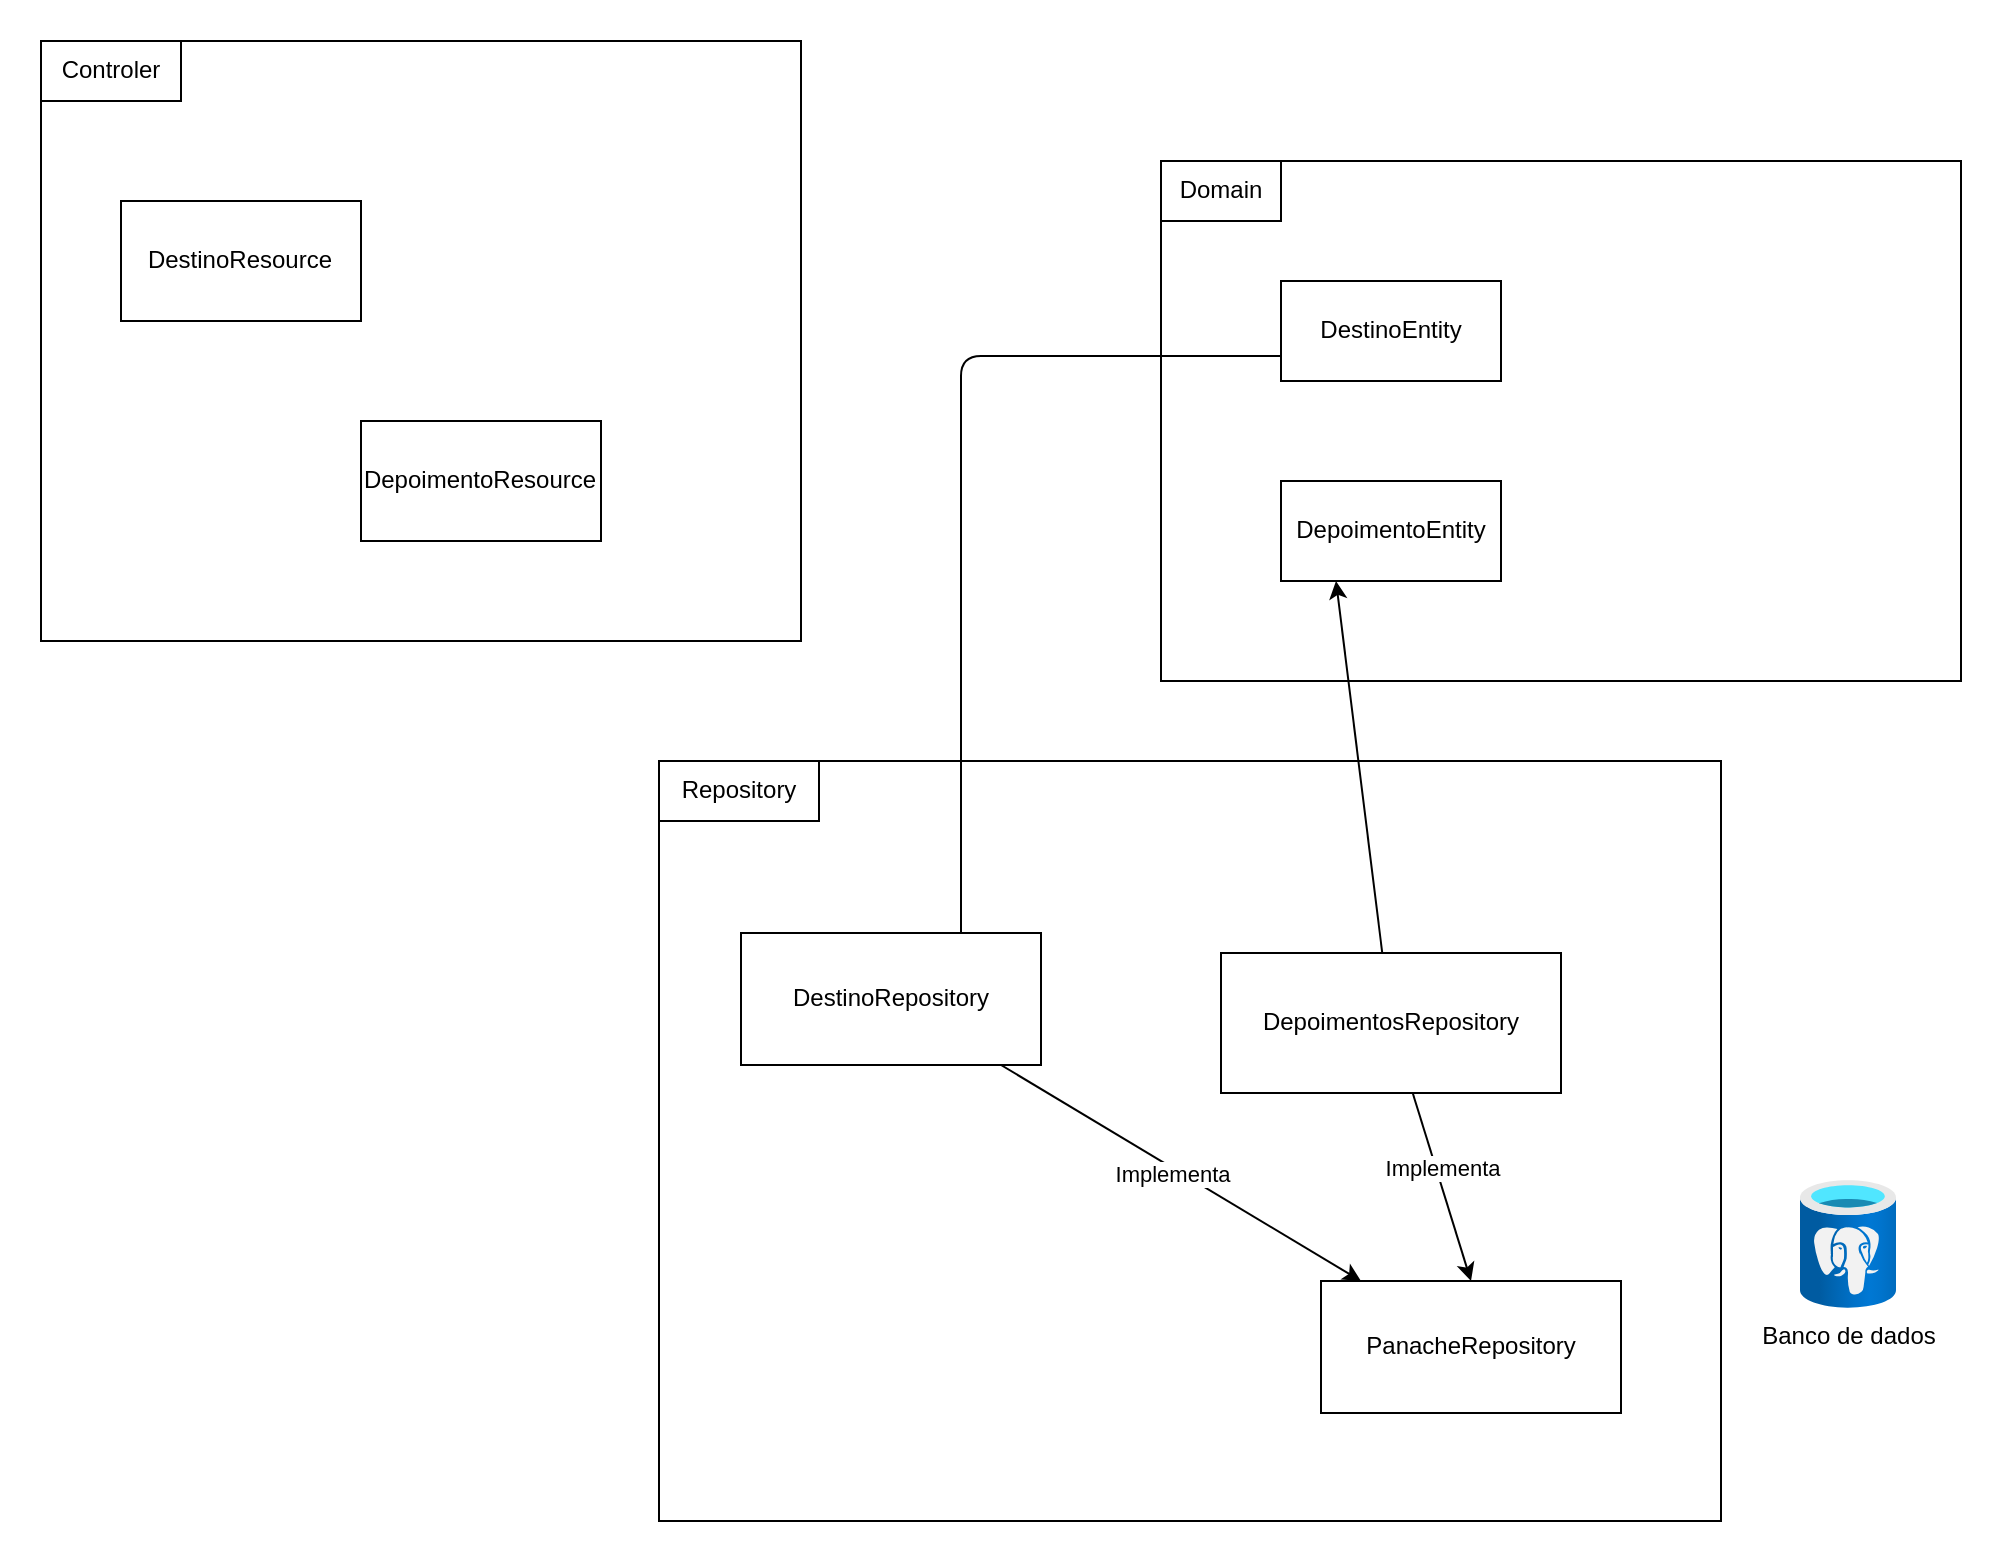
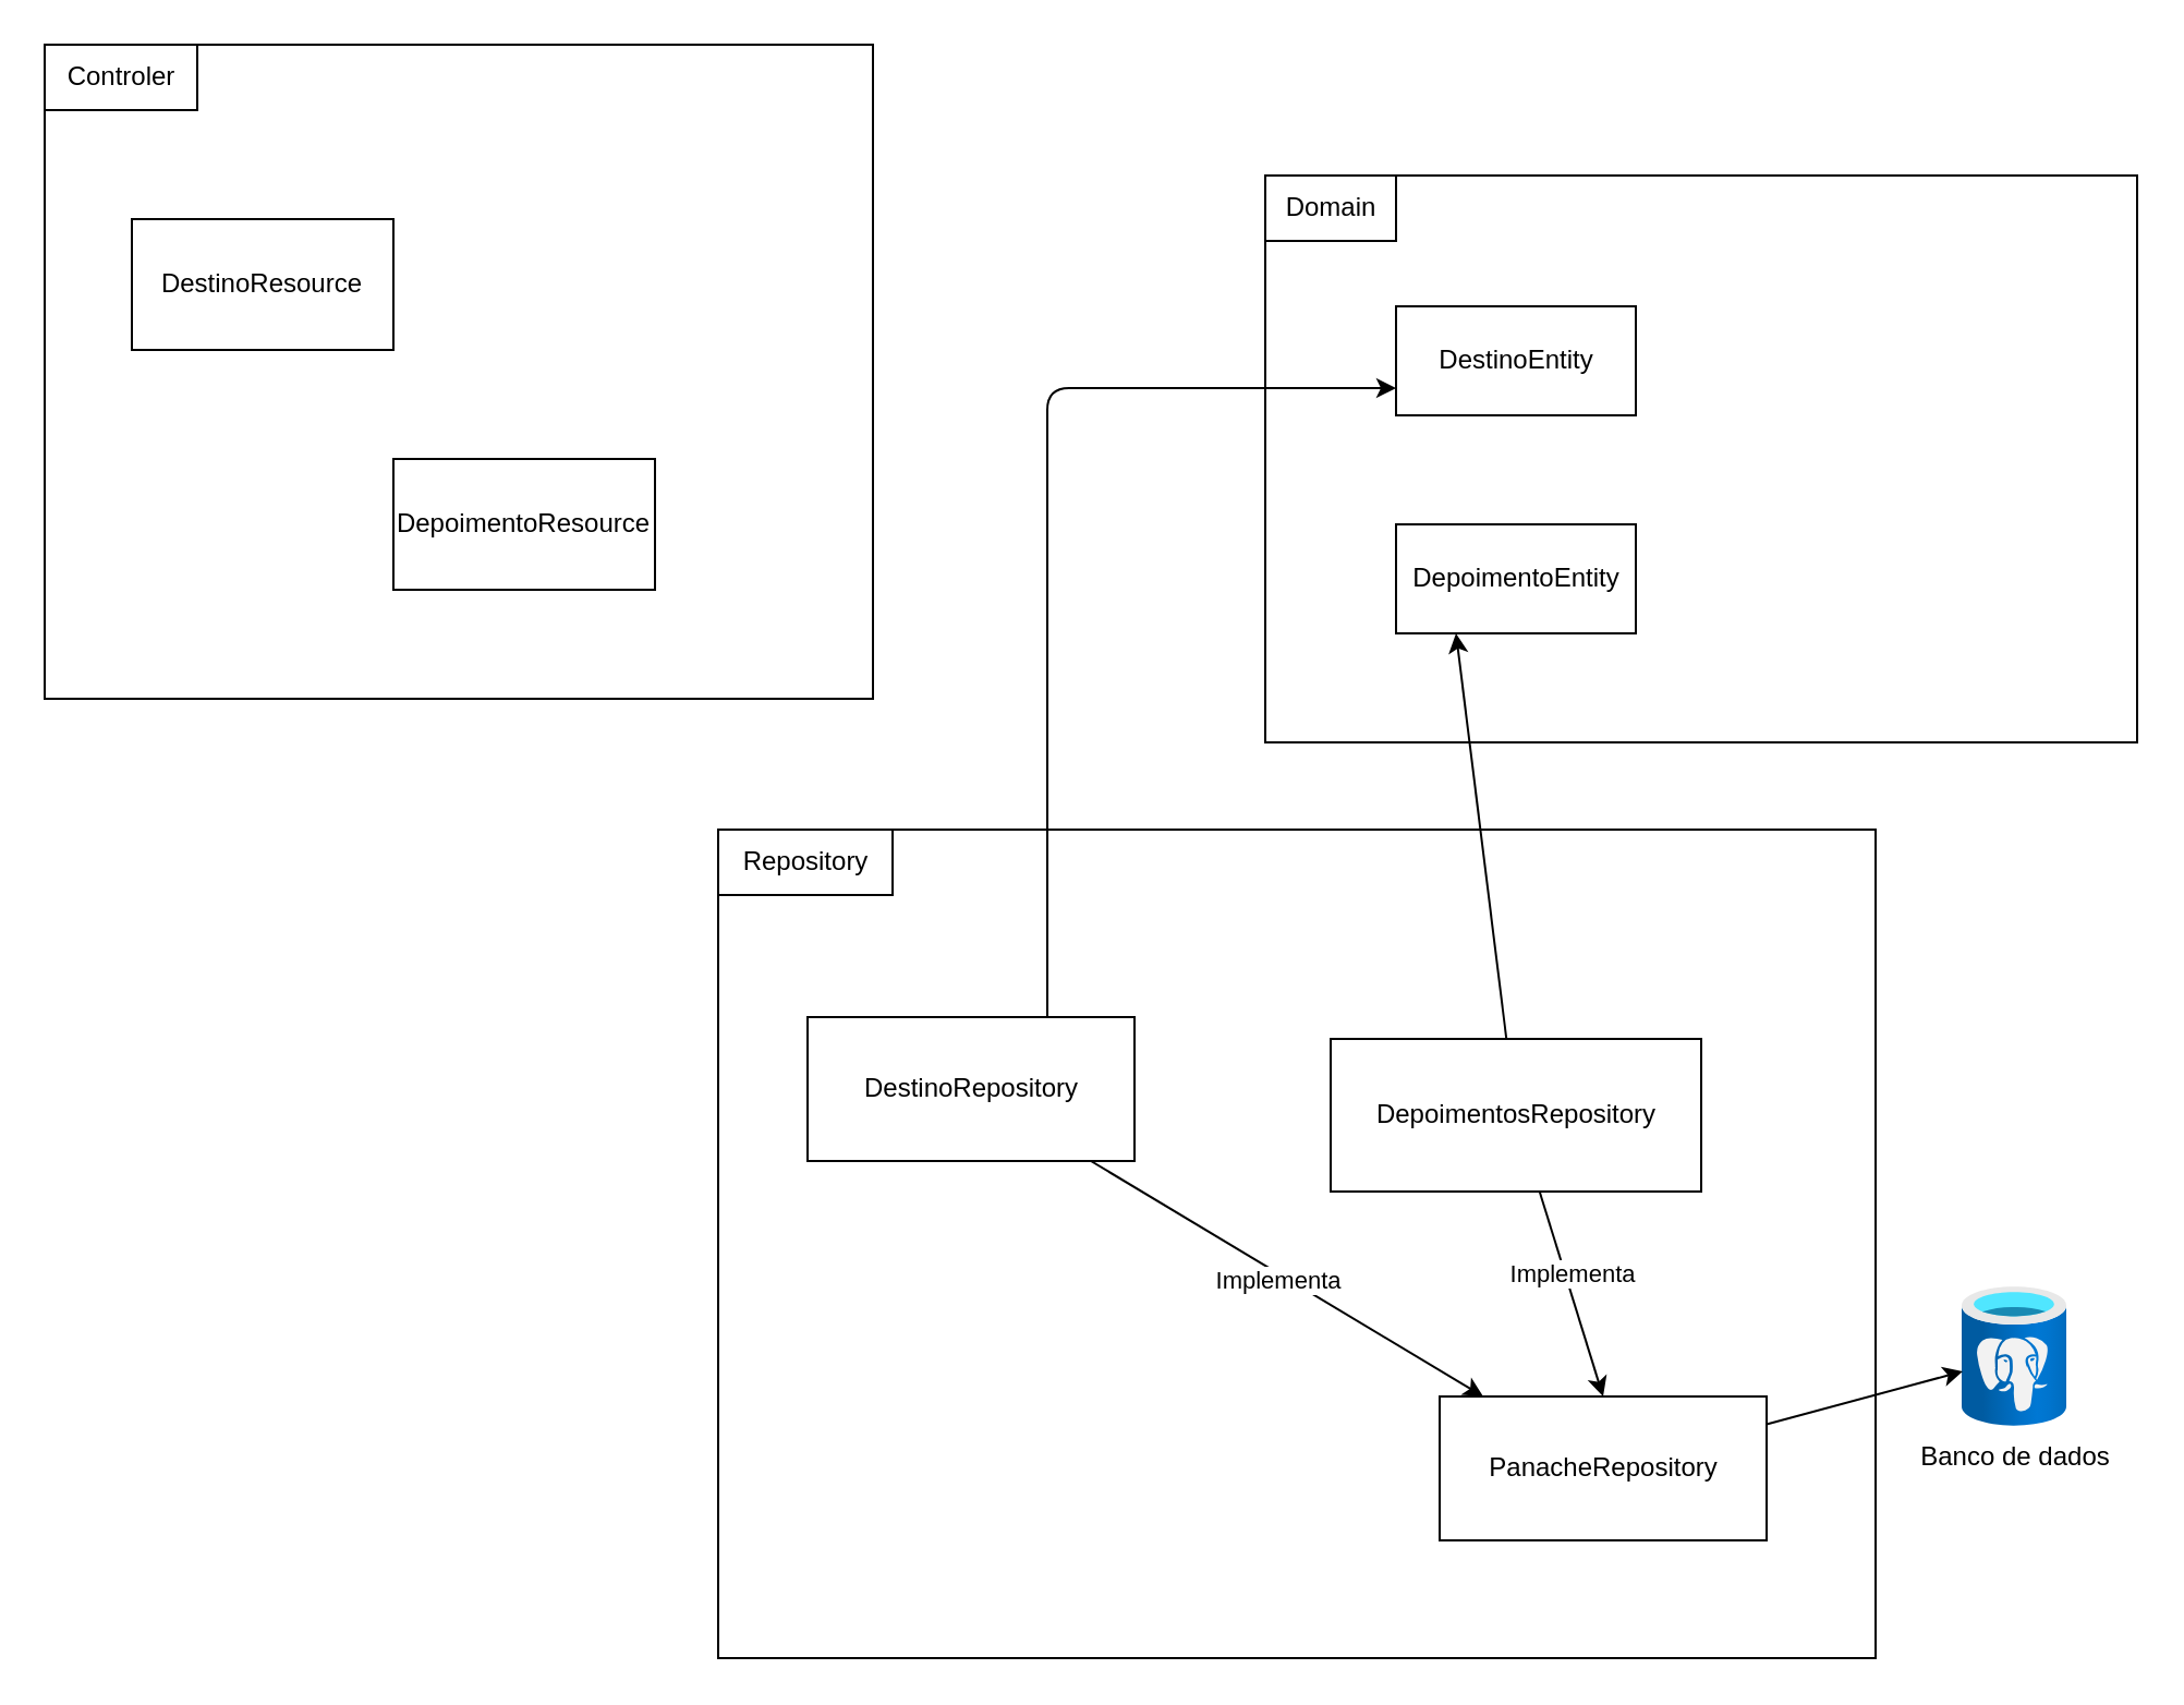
  <mxCell id="0" />
  <mxCell id="1" parent="0" />
  <mxCell id="2" value="" style="group" vertex="1" connectable="0" parent="1"><mxGeometry x="20" y="20" width="380" height="300" as="geometry" /></mxCell>
  <mxCell id="3" value="" style="whiteSpace=wrap;html=1;rounded=0;hachureGap=4;fontFamily=Architects Daughter;fontSource=https%3A%2F%2Ffonts.googleapis.com%2Fcss%3Ffamily%3DArchitects%2BDaughter;fontSize=20;" vertex="1" parent="2"><mxGeometry width="380" height="300" as="geometry" /></mxCell>
  <mxCell id="4" value="Controler" style="text;html=1;align=center;verticalAlign=middle;resizable=0;points=[];autosize=1;strokeColor=default;fillColor=none;fontSize=12;fontFamily=Helvetica;hachureGap=4;" vertex="1" parent="2"><mxGeometry width="70" height="30" as="geometry" /></mxCell>
  <mxCell id="5" value="" style="group" vertex="1" connectable="0" parent="1"><mxGeometry x="329" y="380" width="531" height="380" as="geometry" /></mxCell>
  <mxCell id="6" value="" style="whiteSpace=wrap;html=1;strokeColor=default;" vertex="1" parent="5"><mxGeometry width="531" height="380" as="geometry" /></mxCell>
  <mxCell id="7" value="Repository" style="text;html=1;align=center;verticalAlign=middle;resizable=0;points=[];autosize=1;strokeColor=default;fillColor=none;" vertex="1" parent="5"><mxGeometry width="80" height="30" as="geometry" /></mxCell>
  <mxCell id="8" value="Banco de dados" style="aspect=fixed;html=1;points=[];align=center;image;fontSize=12;image=img/lib/azure2/databases/Azure_Database_PostgreSQL_Server.svg;" vertex="1" parent="1"><mxGeometry x="900" y="590" width="48" height="64" as="geometry" /></mxCell>
  <mxCell id="9" style="edgeStyle=none;html=1;" edge="1" parent="1" source="11" target="16"><mxGeometry relative="1" as="geometry" /></mxCell>
  <mxCell id="10" value="Implementa" style="edgeLabel;html=1;align=center;verticalAlign=middle;resizable=0;points=[];" vertex="1" connectable="0" parent="9"><mxGeometry x="0.314" y="-2" relative="1" as="geometry"><mxPoint x="-32" y="-18" as="offset" /></mxGeometry></mxCell>
  <mxCell id="11" value="DestinoRepository" style="html=1;" vertex="1" parent="1"><mxGeometry x="370" y="466" width="150" height="66" as="geometry" /></mxCell>
  <mxCell id="12" style="edgeStyle=none;html=1;entryX=0.5;entryY=0;entryDx=0;entryDy=0;" edge="1" parent="1" source="14" target="16"><mxGeometry relative="1" as="geometry" /></mxCell>
  <mxCell id="13" value="Implementa" style="edgeLabel;html=1;align=center;verticalAlign=middle;resizable=0;points=[];" vertex="1" connectable="0" parent="12"><mxGeometry x="-0.177" y="3" relative="1" as="geometry"><mxPoint as="offset" /></mxGeometry></mxCell>
  <mxCell id="14" value="DepoimentosRepository" style="html=1;" vertex="1" parent="1"><mxGeometry x="610" y="476" width="170" height="70" as="geometry" /></mxCell>
+ <mxCell id="15" style="edgeStyle=none;html=1;" edge="1" parent="1" source="16" target="8"><mxGeometry relative="1" as="geometry" /></mxCell>
  <mxCell id="16" value="PanacheRepository" style="html=1;" vertex="1" parent="1"><mxGeometry x="660" y="640" width="150" height="66" as="geometry" /></mxCell>
  <mxCell id="17" value="" style="group" vertex="1" connectable="0" parent="1"><mxGeometry x="580" y="80" width="400" height="260" as="geometry" /></mxCell>
  <mxCell id="18" value="" style="whiteSpace=wrap;html=1;" vertex="1" parent="17"><mxGeometry width="400" height="260" as="geometry" /></mxCell>
  <mxCell id="19" value="Domain" style="text;html=1;align=center;verticalAlign=middle;resizable=0;points=[];autosize=1;strokeColor=default;fillColor=none;" vertex="1" parent="17"><mxGeometry width="60" height="30" as="geometry" /></mxCell>
  <mxCell id="20" value="DestinoEntity" style="html=1;" vertex="1" parent="17"><mxGeometry x="60" y="60" width="110" height="50" as="geometry" /></mxCell>
  <mxCell id="21" value="DepoimentoEntity" style="html=1;" vertex="1" parent="17"><mxGeometry x="60" y="160" width="110" height="50" as="geometry" /></mxCell>
- <mxCell id="22" style="edgeStyle=orthogonalEdgeStyle;html=1;entryX=0;entryY=0.75;entryDx=0;entryDy=0;endArrow=none;" edge="1" parent="1" source="11" target="20"><mxGeometry relative="1" as="geometry"><mxPoint x="530" y="430" as="sourcePoint" /><Array as="points"><mxPoint x="480" y="178" /></Array></mxGeometry></mxCell>
+ <mxCell id="22" style="edgeStyle=orthogonalEdgeStyle;html=1;entryX=0;entryY=0.75;entryDx=0;entryDy=0;" edge="1" parent="1" source="11" target="20"><mxGeometry relative="1" as="geometry"><mxPoint x="530" y="430" as="sourcePoint" /><Array as="points"><mxPoint x="480" y="178" /></Array></mxGeometry></mxCell>
  <mxCell id="23" style="edgeStyle=none;html=1;entryX=0.25;entryY=1;entryDx=0;entryDy=0;" edge="1" parent="1" source="14" target="21"><mxGeometry relative="1" as="geometry" /></mxCell>
  <mxCell id="24" value="DestinoResource" style="whiteSpace=wrap;html=1;strokeColor=default;" vertex="1" parent="1"><mxGeometry x="60" y="100" width="120" height="60" as="geometry" /></mxCell>
  <mxCell id="25" value="DepoimentoResource" style="whiteSpace=wrap;html=1;strokeColor=default;" vertex="1" parent="1"><mxGeometry x="180" y="210" width="120" height="60" as="geometry" /></mxCell>
